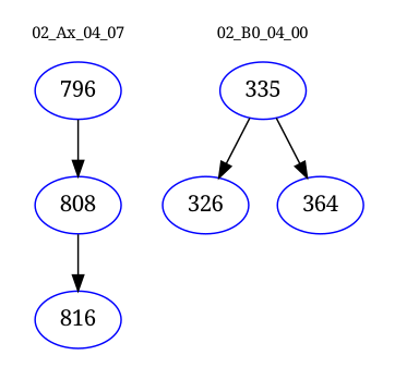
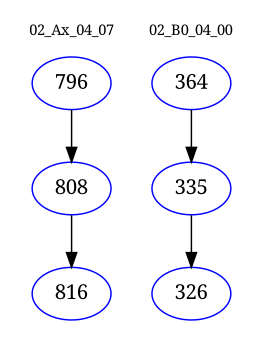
  digraph {
    fontname="Noto Serif"
    node [color=blue fontname="Noto Serif"]
    edge [color=black fontname="Noto Serif"]
    n1 [label=808]
    n2 [label=796]
    n3 [label=816]
    n4 [label=335]
    n5 [label=326]
    n6 [label=364]
    subgraph cluster_1 {
      color=white
      fontsize=10
      label="02_Ax_04_07"
      n1
      n2
      n3
    }
    subgraph cluster_2 {
      color=white
      fontsize=10
      label="02_B0_04_00"
      n4
      n5
      n6
    }
    n1 -> n3
    n2 -> n1
    n4 -> n5
-   n4 -> n6
+   n6 -> n4
  }
